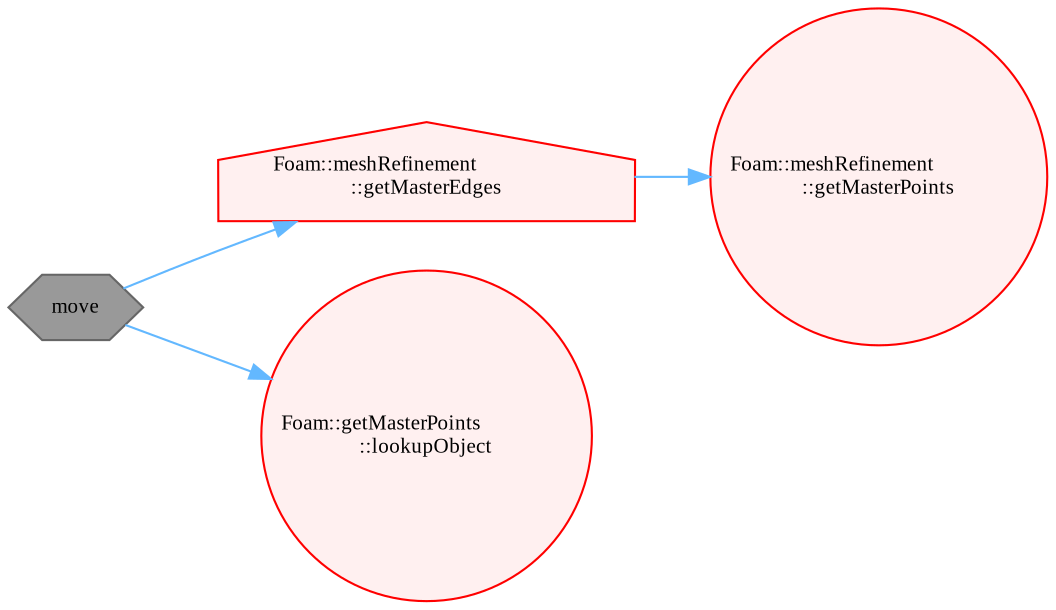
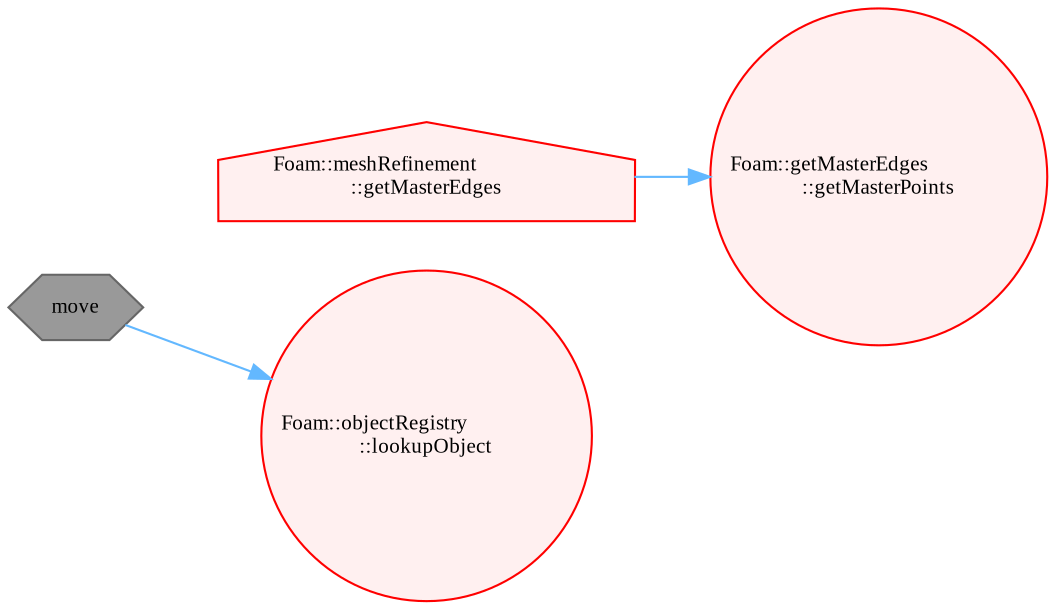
  digraph {
    fontname="Liberation Serif"
    rankdir=LR
    node [color=red fillcolor="#FFF0F0" fontname="Liberation Serif" fontsize=10 shape=circle style=filled]
    edge [color=steelblue1 fontname="Liberation Serif" fontsize=10 labelfontname=Helvetica labelfontsize=10 style=solid]
    n1 [color=gray40 fillcolor=grey60 fontcolor=black height=0.2 label=move shape=hexagon width=0.4]
    n2 [height=0.2 label="Foam::meshRefinement\l::getMasterEdges" shape=house width=0.4]
-   n3 [height=0.2 label="Foam::getMasterPoints\l::lookupObject" width=0.4]
-   n4 [height=0.2 label="Foam::meshRefinement\l::getMasterPoints" width=0.4]
-   n1 -> n2
+   n3 [height=0.2 label="Foam::objectRegistry\l::lookupObject" width=0.4]
+   n4 [height=0.2 label="Foam::getMasterEdges\l::getMasterPoints" width=0.4]
    n1 -> n3
    n2 -> n4
  }
